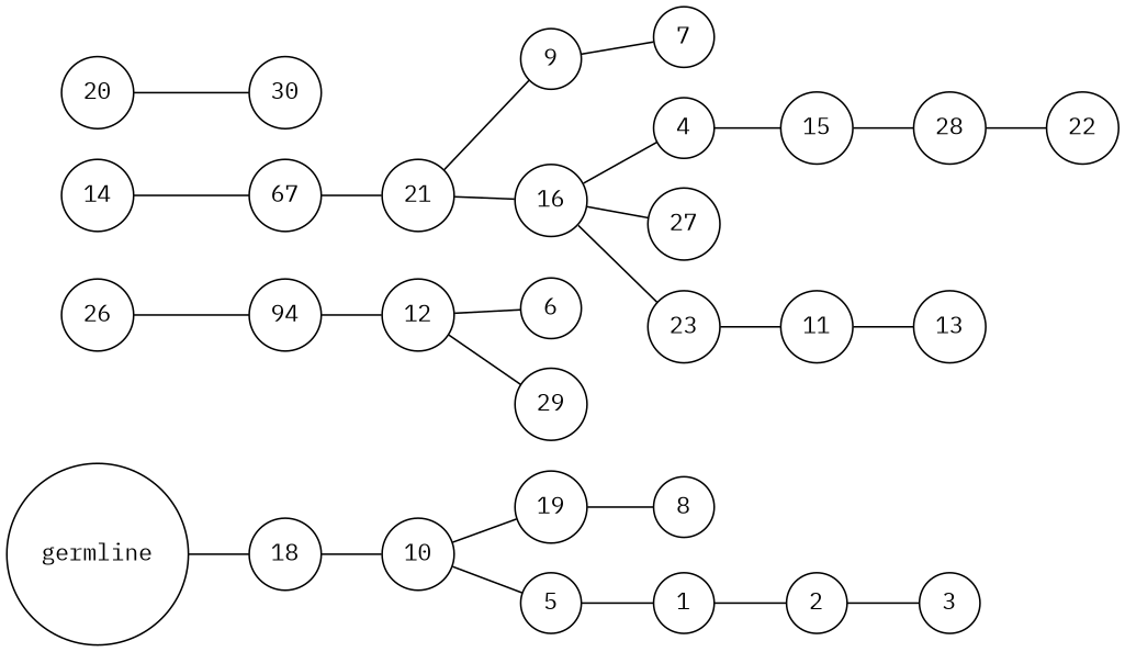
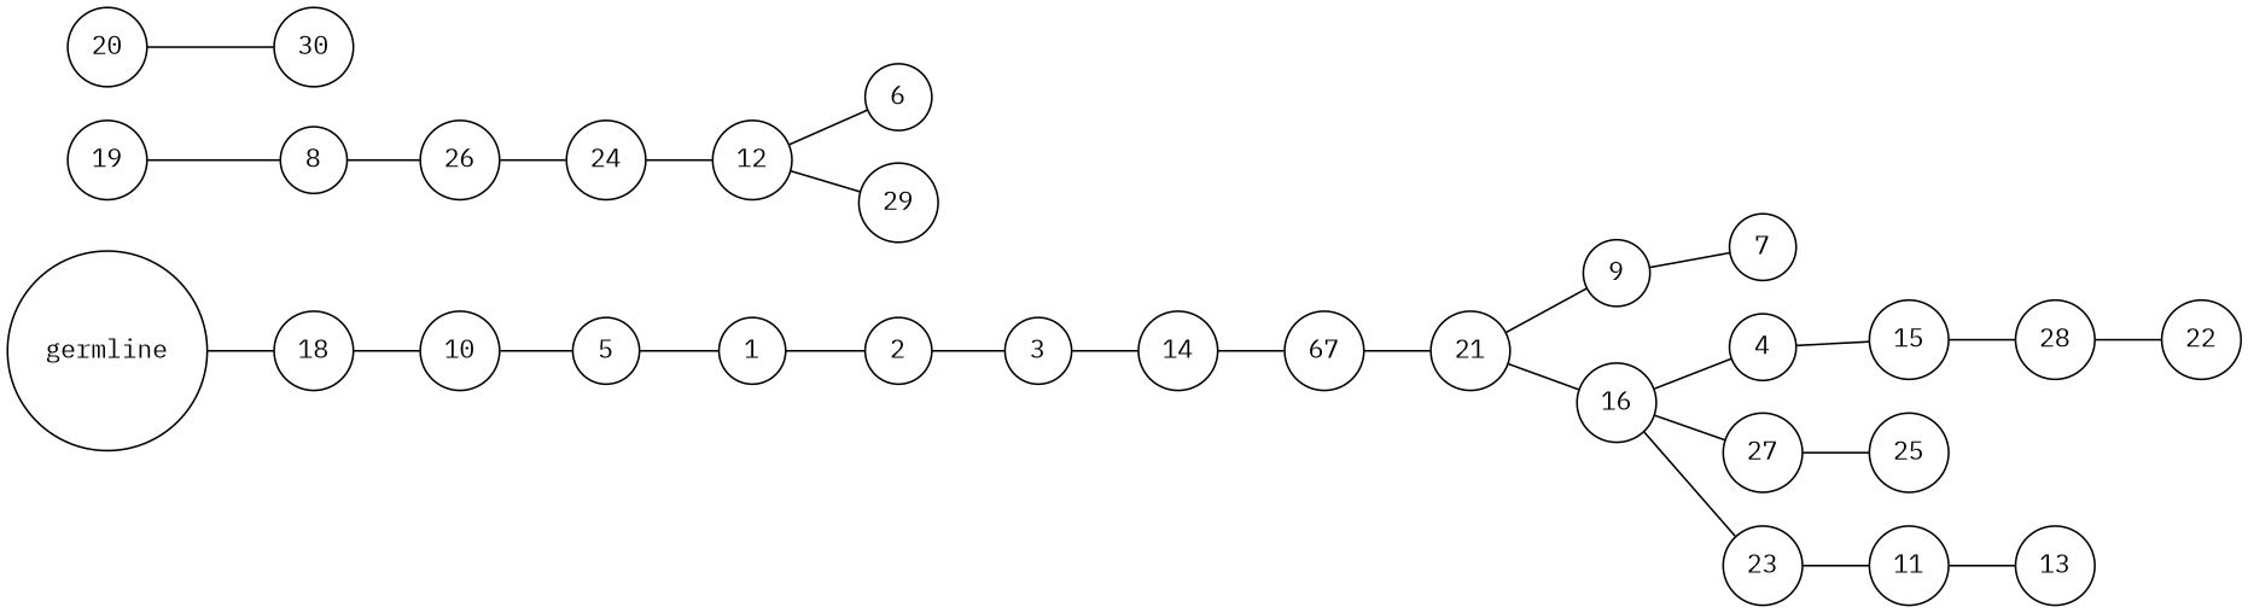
  graph {
    fontname="IBM Plex Mono"
    rankdir=LR
    splines=line
    node [fontname="IBM Plex Mono" shape=circle]
    edge [fontname="IBM Plex Mono"]
    n1 [label=germline]
    n2 [label=18]
    n3 [label=10]
    n4 [label=19]
    n5 [label=5]
    n6 [label=8]
    n7 [label=26]
-   n8 [label=94]
+   n8 [label=24]
    n9 [label=1]
    n10 [label=12]
    n11 [label=6]
    n12 [label=29]
    n13 [label=2]
    n14 [label=3]
    n15 [label=14]
    n16 [label=67]
    n17 [label=21]
    n18 [label=9]
    n19 [label=16]
    n20 [label=7]
    n21 [label=4]
    n22 [label=27]
    n23 [label=23]
    n24 [label=15]
+   n25 [label=25]
    n26 [label=11]
    n27 [label=28]
    n28 [label=22]
    n29 [label=13]
    n30 [label=20]
    n31 [label=30]
    n1 -- n2
    n2 -- n3
-   n3 -- n4
    n3 -- n5
    n4 -- n6
    n5 -- n9
+   n6 -- n7
    n7 -- n8
    n8 -- n10
    n9 -- n13
    n10 -- n11
    n10 -- n12
    n13 -- n14
+   n14 -- n15
    n15 -- n16
    n16 -- n17
    n17 -- n18
    n17 -- n19
    n18 -- n20
    n19 -- n21
    n19 -- n22
    n19 -- n23
    n21 -- n24
+   n22 -- n25
    n23 -- n26
    n24 -- n27
    n26 -- n29
    n27 -- n28
    n30 -- n31
  }
